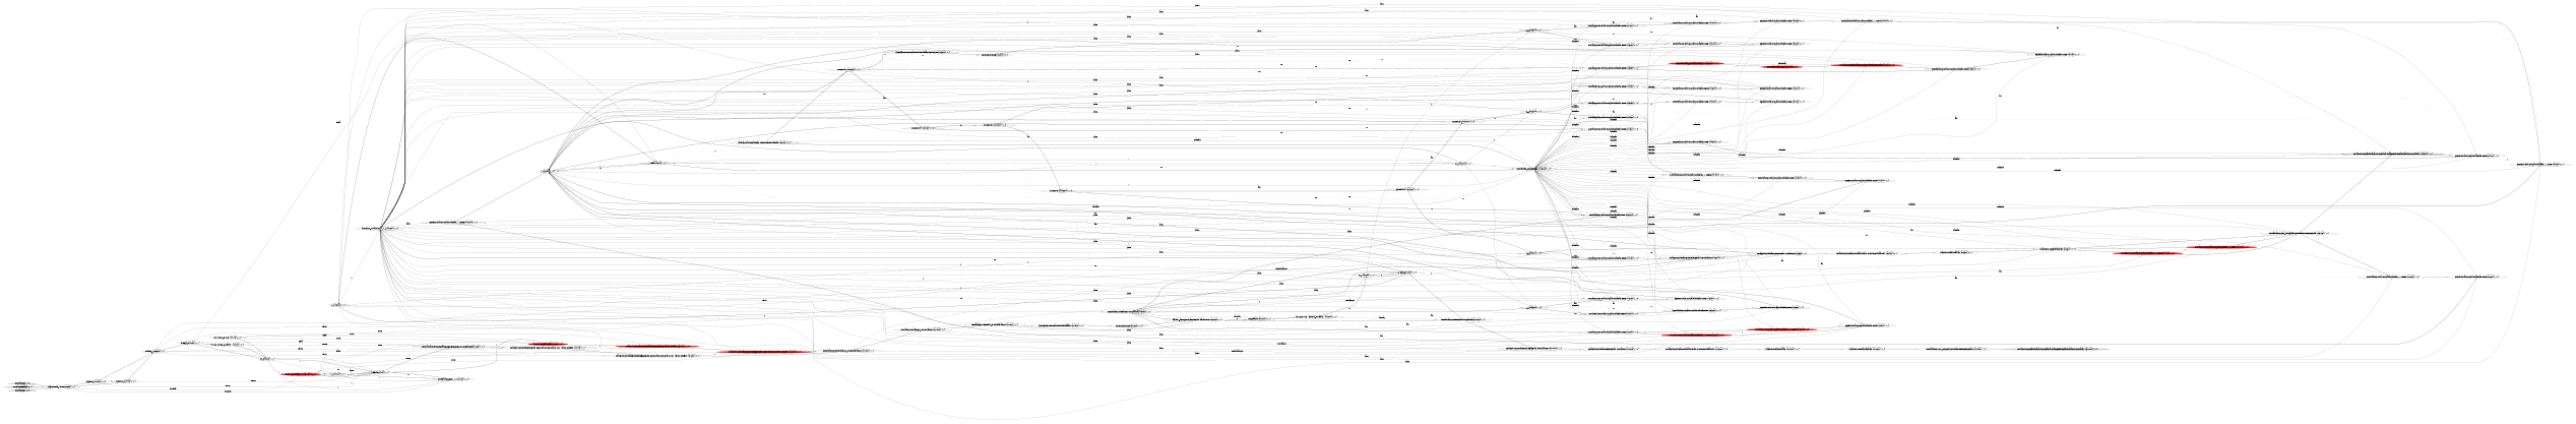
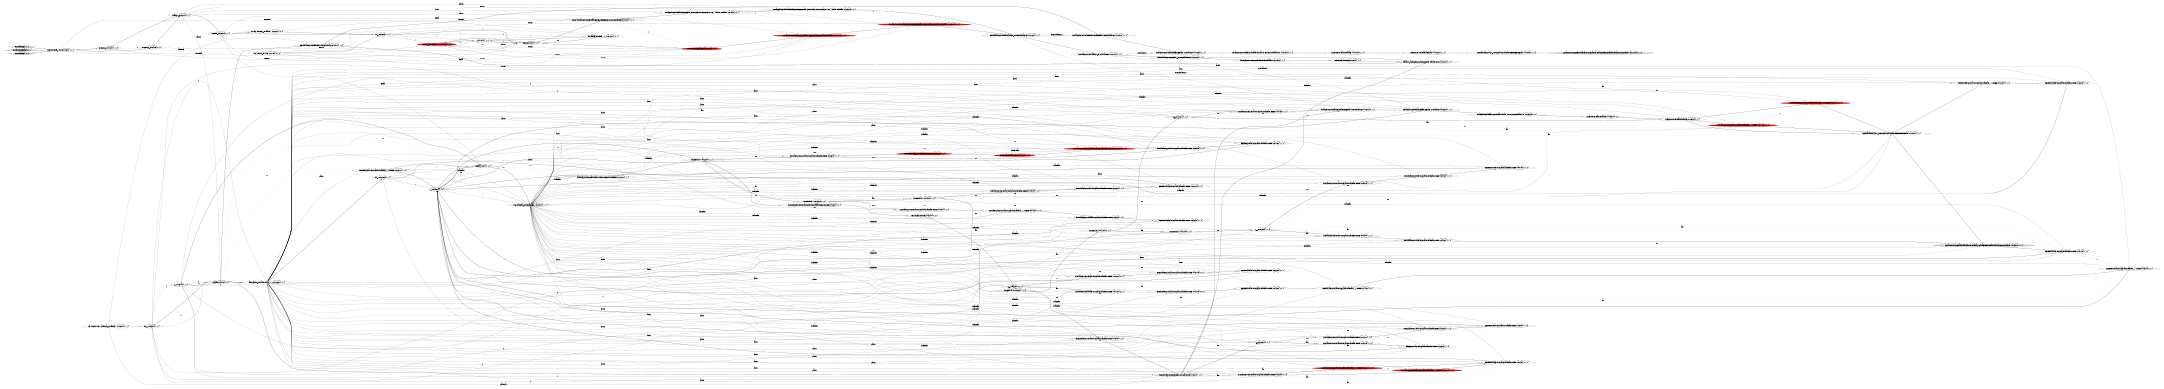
  digraph {
    rankdir=LR
    node [fillcolor=white shape=ellipse style=filled]
    edge [style=solid]
    n1 [label="p++@@@25@@@['1', '1', '1']"]
    n2 [label="Partition partition = new Partition(resource + \"_\" + p)@@@26@@@['1', '1', '1']"]
    n3 [label="p == 0@@@88@@@['1', '1', '0']" shape=diamond]
    n4 [label="p == 0@@@73@@@['1', '1', '0']" shape=diamond]
    n5 [label="p < nPartition@@@24@@@['1', '1', '1']" shape=diamond]
    n6 [label="p == 0@@@35@@@['0', '0', '1']" shape=diamond]
    n7 [label="bestPossibleStateOutput.setPreferenceLists(resource,partitionMap)@@@50@@@['1', '1', '1']"]
    n8 [label="expectedResult.setState(resource,partition,instanceName + \"-1\",\"DROPPED\")@@@84@@@['1', '1', '0']"]
    n9 [label="IntermediateStateOutput output = event.getAttribute(AttributeName.INTERMEDIATE_STATE.name())@@@57@@@['1', '1', '1']"]
    n10 [fillcolor=lightgray label="Assert.assertTrue(output.getPartitionStateMap(resource).getStateMap().equals(expectedResult.getPartitionStateMap(resource).getStateMap()))@@@59@@@['1', '1', '1']"]
    n11 [label="bestPossibleStateOutput.setState(resource,partition,instanceName + \"-1\",\"DROPPED\")@@@82@@@['1', '1', '0']"]
    n12 [label="expectedResult.setState(resource,partition,instanceName + \"-1\",\"ONLINE\")@@@45@@@['0', '0', '1']"]
    n13 [label="event.addAttribute(AttributeName.BEST_POSSIBLE_STATE.name(),bestPossibleStateOutput)@@@52@@@['1', '1', '1']"]
    n14 [label="bestPossibleStateOutput.setState(resource,partition,instanceName,\"ERROR\")@@@58@@@['1', '1', '0']"]
    n15 [label="currentStateOutput.setCurrentState(resource,partition,instanceName,\"ERROR\")@@@57@@@['1', '1', '0']"]
    n16 [label="expectedResult.setState(resource,partition,instanceName,\"ONLINE\")@@@69@@@['1', '1', '0']"]
    n17 [label="currentStateOutput.setCurrentState(resource,partition,instanceName,\"OFFLINE\")@@@62@@@['1', '1', '0']"]
    n18 [label="int r = 0@@@27@@@['1', '1', '1']"]
    n19 [label="expectedResult.setState(resource,partition,instanceName,\"ONLINE\")@@@83@@@['1', '1', '0']"]
    n20 [label="currentStateOutput.setCurrentState(resource,partition,instanceName,\"OFFLINE\")@@@49@@@['1', '1', '0']"]
    n21 [label="bestPossibleStateOutput.setState(resource,partition,instanceName,\"OFFLINE\")@@@50@@@['1', '1', '0']"]
    n22 [label="bestPossibleStateOutput.setState(resource,partition,instanceName + \"-1\",\"ONLINE\")@@@44@@@['0', '0', '1']"]
    n23 [label="currentStateOutput.setCurrentState(resource,partition,instanceName,\"OFFLINE\")@@@74@@@['1', '1', '0']"]
    n24 [label="expectedResult.setState(resource,partition,instanceName,\"ONLINE\")@@@46@@@['1', '1', '0']"]
    n25 [label="currentStateOutput.setCurrentState(resource,partition,instanceName,\"OFFLINE\")@@@35@@@['1', '1', '0']"]
    n26 [label="currentStateOutput.setCurrentState(resource,partition,instanceName + \"-1\",\"OFFLINE\")@@@44@@@['1', '1', '0']"]
    n27 [fillcolor=red label="currentStateOutput.setCurrentState(resource,partition,instanceName + \"-1\",\"OFFLINE\")@@@80@@@['0', '1', '0']"]
    n28 [label="event.addAttribute(AttributeName.CURRENT_STATE.name(),currentStateOutput)@@@53@@@['1', '1', '1']"]
    n29 [label="expectedResult.setState(resource,partition,instanceName,\"ONLINE\")@@@38@@@['0', '0', '1']"]
    n30 [label="bestPossibleStateOutput.setState(resource,partition,instanceName,\"ONLINE\")@@@42@@@['0', '0', '1']"]
    n31 [label="expectedResult.setState(resource,partition,instanceName,\"ONLINE\")@@@63@@@['1', '1', '0']"]
    n32 [fillcolor=red label="currentStateOutput.setCurrentState(resource,partition,instanceName + \"-1\",\"OFFLINE\")@@@65@@@['1', '0', '0']"]
    n33 [label="currentStateOutput.setCurrentState(resource,partition,instanceName,\"ONLINE\")@@@67@@@['1', '1', '0']"]
    n34 [fillcolor=red label="currentStateOutput.setPendingMessage(resource,partition,instanceName,pendingMessage)@@@38@@@['0', '1', '0']"]
    n35 [label="bestPossibleStateOutput.setState(resource,partition,instanceName,\"ONLINE\")@@@54@@@['1', '1', '0']"]
    n36 [label="expectedResult.setState(resource,partition,instanceName,\"ERROR\")@@@59@@@['1', '1', '0']"]
    n37 [label="currentStateOutput.setCurrentState(resource,partition,instanceName,\"ONLINE\")@@@94@@@['1', '1', '0']"]
    n38 [label="bestPossibleStateOutput.setState(resource,partition,instanceName,\"ONLINE\")@@@39@@@['1', '1', '0']"]
    n39 [label="expectedResult.setState(resource,partition,instanceName,\"ONLINE\")@@@97@@@['1', '1', '0']"]
    n40 [fillcolor=red label="currentStateOutput.setCurrentState(resource,partition,instanceName + \"-1\",\"OFFLINE\")@@@77@@@['1', '0', '0']"]
    n41 [label="expectedResult.setState(resource,partition,instanceName,\"ONLINE\")@@@91@@@['1', '1', '0']"]
    n42 [label="runStage(event,new IntermediateStateCalcStage())@@@56@@@['1', '1', '1']"]
    n43 [label="currentStateOutput.setCurrentState(resource,partition,instanceName,\"ONLINE\")@@@41@@@['0', '0', '1']"]
    n44 [label="expectedResult.setState(resource,partition,instanceName,\"ONLINE\")@@@40@@@['1', '1', '0']"]
    n45 [label="bestPossibleStateOutput.setState(resource,partition,instanceName,\"ONLINE\")@@@45@@@['1', '1', '0']"]
    n46 [label="currentStateOutput.setCurrentState(resource,partition,instanceName,\"OFFLINE\")@@@89@@@['1', '1', '0']"]
    n47 [label="bestPossibleStateOutput.setState(resource,partition,instanceName,\"ONLINE\")@@@95@@@['1', '1', '0']"]
    n48 [label="currentStateOutput.setCurrentState(resource,partition,instanceName,\"OFFLINE\")@@@36@@@['0', '0', '1']"]
    n49 [label="bestPossibleStateOutput.setState(resource,partition,instanceName,\"ONLINE\")@@@90@@@['1', '1', '0']"]
    n50 [label="bestPossibleStateOutput.setState(resource,partition,instanceName,\"ONLINE\")@@@37@@@['0', '0', '1']"]
    n51 [label="expectedResult.setState(resource,partition,instanceName,\"ONLINE\")@@@43@@@['0', '0', '1']"]
    n52 [label="currentStateOutput.setCurrentState(resource,partition,instanceName,\"ONLINE\")@@@43@@@['1', '1', '0']"]
    n53 [label="expectedResult.setState(resource,partition,instanceName,\"OFFLINE\")@@@51@@@['1', '1', '0']"]
    n54 [fillcolor=red label="currentStateOutput.setCurrentState(resource,partition,instanceName + \"-1\",\"OFFLINE\")@@@68@@@['0', '1', '0']"]
    n55 [label="r < nReplica@@@28@@@['1', '1', '1']" shape=diamond]
    n56 [label="bestPossibleStateOutput.setPreferenceLists(resource,partitionMap)@@@102@@@['1', '1', '0']"]
    n57 [label="IdealState is = accessor.getProperty(accessor.keyBuilder().idealStates(resource))@@@20@@@['1', '1', '1']"]
    n58 [label="r == 0@@@56@@@['1', '1', '0']" shape=diamond]
    n59 [label="IntermediateStateOutput output = event.getAttribute(AttributeName.INTERMEDIATE_STATE.name())@@@109@@@['1', '1', '0']"]
    n60 [fillcolor=lightgray label="Assert.assertTrue(output.getPartitionStateMap(resource).getStateMap().equals(expectedResult.getPartitionStateMap(resource).getStateMap()))@@@111@@@['1', '1', '0']"]
    n61 [label="r++@@@29@@@['1', '1', '1']"]
    n62 [label="String instanceName = HOSTNAME_PREFIX + r@@@30@@@['1', '1', '1']"]
    n63 [label="i < nResource@@@9@@@['1', '1', '1']" shape=diamond]
    n64 [label="resourceSet.add(resourcePrefix + \"_\" + i)@@@11@@@['1', '0', '1']"]
    n65 [label="preSetup(StateTransitionThrottleConfig.RebalanceType.RECOVERY_BALANCE,resourceSet,nReplica,nReplica)@@@13@@@['1', '0', '1']"]
    n66 [label="i++@@@10@@@['1', '1', '1']"]
    n67 [fillcolor=red label="preSetup(resources,nReplica,nReplica)@@@13@@@['0', '1', '0']"]
    n68 [fillcolor=red label="resources(i( = resourcePrefix + \"_\" + i@@@11@@@['0', '1', '0']"]
    n69 [label="event.addAttribute(AttributeName.RESOURCES.name(),getResourceMap(resourceSet.toArray(new String((((),nPartition,\"OnlineOffline\"))@@@14@@@['1', '0', '1']"]
    n70 [fillcolor=red label="event.addAttribute(AttributeName.RESOURCES.name(),getResourceMap(resources,nPartition,\"OnlineOffline\"))@@@14@@@['0', '1', '0']"]
    n71 [fillcolor=red label="event.addAttribute(AttributeName.RESOURCES_TO_REBALANCE.name(),getResourceMap(resources,nPartition,\"OnlineOffline\"))@@@15@@@['0', '1', '0']"]
    n72 [fillcolor=red label="Message pendingMessage = new Message(\"customType\",\"001\")@@@36@@@['0', '1', '0']"]
    n73 [label="event.addAttribute(AttributeName.ControllerDataProvider.name(),new ResourceControllerDataProvider())@@@54@@@['0', '0', '1']"]
    n74 [label="IntermediateStateOutput expectedResult = new IntermediateStateOutput()@@@18@@@['1', '1', '1']"]
    n75 [label="_clusterConfig.setErrorOrRecoveryPartitionThresholdForLoadBalance(1)@@@19@@@['1', '1', '0']"]
-   n76 [label="setSingleIdealState(is)@@@21@@@['1', '1', '1']"]
    n77 [label="setClusterConfig(_clusterConfig)@@@20@@@['1', '1', '0']"]
    n78 [label="int p = 0@@@23@@@['1', '1', '1']"]
    n79 [label="resource.endsWith(\"3\")@@@53@@@['1', '1', '0']" shape=diamond]
    n80 [label="resource.endsWith(\"4\")@@@72@@@['1', '1', '0']" shape=diamond]
    n81 [label="resource.endsWith(\"5\")@@@87@@@['1', '1', '0']" shape=diamond]
    n82 [label="int nResource = 4@@@4@@@['1', '1', '0']"]
    n83 [label="int nPartition = 2@@@5@@@['1', '1', '1']"]
    n84 [label="int nResource = 1@@@4@@@['0', '0', '1']"]
    n85 [label="event.addAttribute(AttributeName.RESOURCES_TO_REBALANCE.name(),getResourceMap(resourceSet.toArray(new String((((),nPartition,\"OnlineOffline\"))@@@15@@@['1', '0', '1']"]
    n86 [label="int nReplica = 3@@@6@@@['1', '1', '1']"]
    n87 [label="BestPossibleStateOutput bestPossibleStateOutput = new BestPossibleStateOutput()@@@16@@@['1', '1', '1']"]
    n88 [label="event.addAttribute(AttributeName.BEST_POSSIBLE_STATE.name(),bestPossibleStateOutput)@@@104@@@['1', '1', '0']"]
    n89 [label="CurrentStateOutput currentStateOutput = new CurrentStateOutput()@@@17@@@['1', '1', '1']"]
    n90 [label="event.addAttribute(AttributeName.CURRENT_STATE.name(),currentStateOutput)@@@105@@@['1', '1', '0']"]
    n91 [label="resource.endsWith(\"0\")@@@32@@@['1', '1', '1']" shape=diamond]
    n92 [label="partitionMap.put(partition.getPartitionName(),Collections.singletonList(instanceName))@@@31@@@['1', '1', '1']"]
    n93 [label="resource.endsWith(\"2\")@@@48@@@['1', '1', '0']" shape=diamond]
    n94 [fillcolor=red label="pendingMessage.setToState(\"ONLINE\")@@@37@@@['0', '1', '0']"]
    n95 [label="_clusterConfig.setErrorOrRecoveryPartitionThresholdForLoadBalance(Integer.MAX_VALUE)@@@33@@@['0', '0', '1']"]
    n96 [label="resource.endsWith(\"1\")@@@42@@@['1', '1', '0']" shape=diamond]
    n97 [label="setClusterConfig(_clusterConfig)@@@34@@@['0', '0', '1']"]
    n98 [label="String resourcePrefix = \"resource\"@@@3@@@['1', '1', '1']"]
    n99 [label="runStage(event,new ReadClusterDataStage())@@@55@@@['0', '0', '1']"]
    n100 [fillcolor=lightgray label="testNoStateMissing['0', '1', '0']" shape=diamond]
    n101 [label="Set<String> resourceSet = new HashSet<>()@@@7@@@['1', '0', '1']"]
    n102 [label="int i = 0@@@8@@@['1', '1', '1']"]
    n103 [label="String(( resources = new String((((@@@7@@@['0', '1', '0']"]
    n104 [label="Map<String,List<String>> partitionMap = new HashMap<>()@@@22@@@['1', '1', '1']"]
    n105 [fillcolor=lightgray label="testWithClusterConfigChange['0', '0', '1']" shape=diamond]
    n106 [label="event.addAttribute(AttributeName.ControllerDataProvider.name(),new ResourceControllerDataProvider())@@@106@@@['1', '1', '0']"]
    n107 [label="runStage(event,new ReadClusterDataStage())@@@107@@@['1', '1', '0']"]
    n108 [label="runStage(event,new IntermediateStateCalcStage())@@@108@@@['1', '1', '0']"]
    n109 [fillcolor=lightgray label="testNoStateMissing['1', '0', '0']" shape=diamond]
    n1 -> n2 [label=p]
    n1 -> n3 [label=p]
    n1 -> n4 [label=p]
    n1 -> n5 [style=bold]
    n1 -> n5 [label=p]
    n1 -> n6 [label=p]
    n1 -> n7 [label=p]
    n2 -> n8 [label=partition]
    n2 -> n9 [label=partition]
    n2 -> n10 [label=partition]
    n2 -> n11 [label=partition]
    n2 -> n12 [label=partition]
    n2 -> n13 [label=partition]
    n2 -> n14 [label=partition]
    n2 -> n15 [label=partition]
    n2 -> n16 [label=partition]
    n2 -> n17 [label=partition]
    n2 -> n18 [style=bold]
    n2 -> n19 [label=partition]
    n2 -> n20 [label=partition]
    n2 -> n21 [label=partition]
    n2 -> n22 [label=partition]
    n2 -> n23 [label=partition]
    n2 -> n24 [label=partition]
    n2 -> n25 [label=partition]
    n2 -> n26 [label=partition]
    n2 -> n27 [label=partition]
    n2 -> n28 [label=partition]
    n2 -> n29 [label=partition]
    n2 -> n30 [label=partition]
    n2 -> n31 [label=partition]
    n2 -> n32 [label=partition]
    n2 -> n33 [label=partition]
    n2 -> n34 [label=partition]
    n2 -> n35 [label=partition]
    n2 -> n36 [label=partition]
    n2 -> n37 [label=partition]
    n2 -> n38 [label=partition]
    n2 -> n39 [label=partition]
    n2 -> n40 [label=partition]
    n2 -> n41 [label=partition]
    n2 -> n42 [label=partition]
    n2 -> n43 [label=partition]
    n2 -> n44 [label=partition]
    n2 -> n45 [label=partition]
    n2 -> n46 [label=partition]
    n2 -> n47 [label=partition]
    n2 -> n48 [label=partition]
    n2 -> n49 [label=partition]
    n2 -> n50 [label=partition]
    n2 -> n51 [label=partition]
    n2 -> n52 [label=partition]
    n2 -> n53 [label=partition]
    n2 -> n54 [label=partition]
    n3 -> n10 [label=false style=dotted]
    n3 -> n37 [label=false style=dotted]
    n3 -> n37 [style=bold]
    n3 -> n39 [label=false style=dotted]
    n3 -> n41 [label=true style=dotted]
    n3 -> n46 [label=true style=dotted]
    n3 -> n46 [style=bold]
    n3 -> n47 [label=false style=dotted]
    n3 -> n49 [label=true style=dotted]
    n4 -> n8 [label=false style=dotted]
    n4 -> n9 [label=false style=dotted]
    n4 -> n11 [label=false style=dotted]
    n4 -> n13 [label=true style=dotted]
    n4 -> n19 [label=false style=dotted]
    n4 -> n23 [style=bold]
    n4 -> n23 [label=true style=dotted]
    n4 -> n27 [label=false style=dotted]
    n4 -> n28 [label=true style=dotted]
    n4 -> n40 [label=false style=dotted]
    n4 -> n42 [label=false style=dotted]
    n4 -> n42 [style=bold]
    n5 -> n1 [label=true style=dotted]
    n5 -> n2 [style=bold]
    n5 -> n2 [label=true style=dotted]
    n5 -> n7 [style=bold]
    n5 -> n18 [label=true style=dotted]
    n5 -> n55 [label=true style=dotted]
    n5 -> n56 [style=bold]
    n6 -> n12 [label=false style=dotted]
    n6 -> n22 [label=false style=dotted]
    n6 -> n29 [label=true style=dotted]
    n6 -> n30 [label=false style=dotted]
    n6 -> n43 [label=false style=dotted]
    n6 -> n43 [style=bold]
    n6 -> n48 [style=bold]
    n6 -> n48 [label=true style=dotted]
    n6 -> n50 [label=true style=dotted]
    n6 -> n51 [label=false style=dotted]
    n7 -> n13 [style=bold]
    n7 -> n16 [label=false style=dotted]
    n7 -> n32 [label=false style=dotted]
    n7 -> n33 [style=bold]
    n7 -> n33 [label=false style=dotted]
    n7 -> n54 [label=false style=dotted]
    n7 -> n57 [style=bold]
    n7 -> n58 [label=true style=dotted]
    n7 -> n58 [style=bold]
    n8 -> n61 [style=bold]
    n9 -> n10 [style=bold]
    n9 -> n11 [style=bold]
    n10 -> n39 [style=bold]
    n11 -> n19 [style=bold]
    n12 -> n61 [style=bold]
    n13 -> n28 [style=bold]
    n14 -> n36 [style=bold]
    n15 -> n14 [style=bold]
    n16 -> n61 [style=bold]
    n17 -> n31 [style=bold]
    n18 -> n55 [style=bold]
    n18 -> n55 [label=r]
    n18 -> n58 [label=r]
    n18 -> n61 [label=r]
    n18 -> n62 [label=r]
    n19 -> n8 [style=bold]
    n20 -> n21 [style=bold]
    n21 -> n53 [style=bold]
    n22 -> n12 [style=bold]
    n23 -> n13 [style=bold]
    n24 -> n61 [style=bold]
    n25 -> n38 [style=bold]
    n25 -> n72 [style=bold]
    n26 -> n45 [style=bold]
    n27 -> n9 [style=bold]
    n28 -> n61 [style=bold]
    n28 -> n73 [style=bold]
    n29 -> n61 [style=bold]
    n30 -> n51 [style=bold]
    n31 -> n61 [style=bold]
    n32 -> n16 [style=bold]
    n32 -> n54 [label=0 style=dashed]
    n33 -> n32 [style=bold]
    n33 -> n54 [style=bold]
    n34 -> n38 [style=bold]
    n35 -> n7 [style=bold]
    n36 -> n61 [style=bold]
    n37 -> n47 [style=bold]
    n38 -> n44 [style=bold]
    n39 -> n12 [label=0 style=dashed]
    n39 -> n61 [style=bold]
    n40 -> n9 [style=bold]
    n40 -> n27 [label=0 style=dashed]
    n41 -> n61 [style=bold]
    n42 -> n9 [style=bold]
    n42 -> n27 [style=bold]
    n42 -> n40 [style=bold]
    n43 -> n30 [style=bold]
    n44 -> n61 [style=bold]
    n45 -> n24 [style=bold]
    n46 -> n49 [style=bold]
    n47 -> n10 [style=bold]
    n48 -> n50 [style=bold]
    n49 -> n41 [style=bold]
    n50 -> n29 [style=bold]
    n51 -> n22 [style=bold]
    n52 -> n26 [style=bold]
    n53 -> n61 [style=bold]
    n54 -> n16 [style=bold]
    n55 -> n1 [style=bold]
    n55 -> n61 [label=true style=dotted]
    n55 -> n62 [style=bold]
    n55 -> n62 [label=true style=dotted]
    n55 -> n91 [label=true style=dotted]
    n55 -> n92 [label=true style=dotted]
    n56 -> n57 [style=bold]
    n56 -> n88 [style=bold]
-   n57 -> n76 [style=bold]
-   n57 -> n76 [label=is]
    n58 -> n14 [label=true style=dotted]
    n58 -> n15 [style=bold]
    n58 -> n15 [label=true style=dotted]
    n58 -> n17 [label=false style=dotted]
    n58 -> n17 [style=bold]
    n58 -> n31 [label=false style=dotted]
    n58 -> n36 [label=true style=dotted]
    n59 -> n60 [style=bold]
    n61 -> n55 [label=r]
    n61 -> n55 [style=bold]
    n61 -> n58 [label=r]
    n61 -> n62 [label=r]
    n62 -> n8 [label=instanceName]
    n62 -> n9 [label=instanceName]
    n62 -> n10 [label=instanceName]
    n62 -> n11 [label=instanceName]
    n62 -> n12 [label=instanceName]
    n62 -> n13 [label=instanceName]
    n62 -> n14 [label=instanceName]
    n62 -> n15 [label=instanceName]
    n62 -> n16 [label=instanceName]
    n62 -> n17 [label=instanceName]
    n62 -> n19 [label=instanceName]
    n62 -> n20 [label=instanceName]
    n62 -> n21 [label=instanceName]
    n62 -> n22 [label=instanceName]
    n62 -> n23 [label=instanceName]
    n62 -> n24 [label=instanceName]
    n62 -> n25 [label=instanceName]
    n62 -> n26 [label=instanceName]
    n62 -> n27 [label=instanceName]
    n62 -> n28 [label=instanceName]
    n62 -> n29 [label=instanceName]
    n62 -> n30 [label=instanceName]
    n62 -> n31 [label=instanceName]
    n62 -> n32 [label=instanceName]
    n62 -> n33 [label=instanceName]
    n62 -> n34 [label=instanceName]
    n62 -> n35 [label=instanceName]
    n62 -> n36 [label=instanceName]
    n62 -> n37 [label=instanceName]
    n62 -> n38 [label=instanceName]
    n62 -> n39 [label=instanceName]
    n62 -> n40 [label=instanceName]
    n62 -> n41 [label=instanceName]
    n62 -> n42 [label=instanceName]
    n62 -> n43 [label=instanceName]
    n62 -> n44 [label=instanceName]
    n62 -> n45 [label=instanceName]
    n62 -> n46 [label=instanceName]
    n62 -> n47 [label=instanceName]
    n62 -> n48 [label=instanceName]
    n62 -> n49 [label=instanceName]
    n62 -> n50 [label=instanceName]
    n62 -> n51 [label=instanceName]
    n62 -> n52 [label=instanceName]
    n62 -> n53 [label=instanceName]
    n62 -> n54 [label=instanceName]
    n62 -> n92 [label=instanceName]
    n62 -> n92 [style=bold]
    n63 -> n64 [label=true style=dotted]
    n63 -> n64 [style=bold]
    n63 -> n65 [style=bold]
    n63 -> n66 [label=nPartition style=dotted]
    n63 -> n67 [style=bold]
    n63 -> n68 [style=bold]
    n63 -> n68 [label=true style=dotted]
    n64 -> n66 [style=bold]
    n64 -> n68 [label=0 style=dashed]
    n65 -> n67 [label=0 style=dashed]
    n65 -> n69 [style=bold]
    n66 -> n63 [label=i]
    n66 -> n63 [style=bold]
    n66 -> n64 [label=i]
    n66 -> n68 [label=i]
    n67 -> n70 [style=bold]
    n68 -> n66 [label=i]
    n68 -> n66 [style=bold]
    n68 -> n67 [label=resources]
    n68 -> n70 [label=resources]
    n68 -> n71 [label=resources]
    n69 -> n70 [label=0 style=dashed]
    n69 -> n85 [style=bold]
    n70 -> n71 [style=bold]
    n71 -> n87 [style=bold]
    n72 -> n34 [label=pendingMessage]
    n72 -> n94 [style=bold]
    n73 -> n99 [style=bold]
    n74 -> n57 [style=bold]
    n74 -> n75 [style=bold]
    n75 -> n77 [style=bold]
-   n76 -> n104 [style=bold]
    n77 -> n57 [style=bold]
    n78 -> n1 [label=p style=dashed]
    n78 -> n2 [label=p]
-   n18 -> n3 [label=p]
+   n78 -> n3 [label=p]
    n78 -> n4 [label=p]
    n78 -> n5 [style=bold]
    n78 -> n5 [label=p]
    n78 -> n6 [label=p]
    n78 -> n7 [label=p]
    n79 -> n7 [label=true style=dotted]
    n79 -> n35 [label=true style=dotted]
    n79 -> n35 [style=bold]
    n79 -> n80 [style=bold]
    n79 -> n80 [label=false style=dotted]
    n80 -> n4 [label=true style=dotted]
    n80 -> n4 [style=bold]
    n80 -> n81 [label=false style=dotted]
    n80 -> n81 [style=bold]
    n81 -> n3 [style=bold]
    n81 -> n3 [label=true style=dotted]
    n81 -> n61 [style=bold]
    n82 -> n63 [label=nResource]
    n82 -> n83 [style=bold]
    n82 -> n84 [label=0 style=dashed]
    n83 -> n5 [label=nPartition]
    n83 -> n69 [label=nPartition]
    n83 -> n70 [label=nPartition]
    n83 -> n71 [label=nPartition]
    n83 -> n85 [label=nPartition]
    n83 -> n86 [style=bold]
    n84 -> n63 [label=nResource]
    n84 -> n83 [style=bold]
    n85 -> n71 [label=0 style=dashed]
    n85 -> n87 [style=bold]
    n86 -> n55 [label=nReplica]
    n86 -> n65 [label=nReplica]
    n86 -> n67 [label=nReplica]
    n86 -> n101 [style=bold]
    n86 -> n102 [style=bold]
    n87 -> n13 [label=bestPossibleStateOutput]
    n87 -> n88 [label=bestPossibleStateOutput]
    n87 -> n89 [style=bold]
    n88 -> n90 [style=bold]
    n89 -> n28 [label=currentStateOutput]
    n89 -> n74 [style=bold]
    n89 -> n90 [label=currentStateOutput]
    n90 -> n106 [style=bold]
    n91 -> n6 [label=true style=dotted]
    n91 -> n25 [label=true style=dotted]
    n91 -> n25 [style=bold]
    n91 -> n34 [label=true style=dotted]
    n91 -> n38 [label=true style=dotted]
    n91 -> n44 [label=true style=dotted]
    n91 -> n61 [style=bold]
    n91 -> n72 [label=true style=dotted]
    n91 -> n94 [label=true style=dotted]
    n91 -> n95 [style=bold]
    n91 -> n95 [label=true style=dotted]
    n91 -> n96 [label=false style=dotted]
    n91 -> n96 [style=bold]
    n91 -> n97 [label=true style=dotted]
    n92 -> n91 [style=bold]
    n93 -> n20 [style=bold]
    n93 -> n20 [label=true style=dotted]
    n93 -> n21 [label=true style=dotted]
    n93 -> n53 [label=true style=dotted]
    n93 -> n79 [label=false style=dotted]
    n93 -> n79 [style=bold]
    n94 -> n34 [style=bold]
    n95 -> n97 [style=bold]
    n96 -> n24 [label=true style=dotted]
    n96 -> n26 [label=true style=dotted]
    n96 -> n45 [label=true style=dotted]
    n96 -> n52 [style=bold]
    n96 -> n52 [label=true style=dotted]
    n96 -> n93 [style=bold]
    n96 -> n93 [label=false style=dotted]
    n97 -> n6 [style=bold]
    n98 -> n64 [label=resourcePrefix]
    n98 -> n68 [label=resourcePrefix]
    n98 -> n82 [style=bold]
    n98 -> n84 [style=bold]
    n99 -> n42 [style=bold]
    n100 -> n98 [style=bold]
    n101 -> n65 [label=resourceSet]
    n101 -> n102 [style=bold]
    n102 -> n63 [label=i]
    n102 -> n63 [style=bold]
    n102 -> n64 [label=i]
    n102 -> n66 [label=i]
    n102 -> n68 [label=i]
    n103 -> n67 [label=resources]
    n103 -> n70 [label=resources]
    n103 -> n71 [label=resources]
    n103 -> n102 [style=bold]
    n104 -> n7 [label=partitionMap]
    n104 -> n56 [label=partitionMap]
    n104 -> n78 [style=bold]
    n105 -> n98 [style=bold]
    n106 -> n107 [style=bold]
    n107 -> n108 [style=bold]
    n108 -> n59 [style=bold]
    n109 -> n98 [style=bold]
  }
